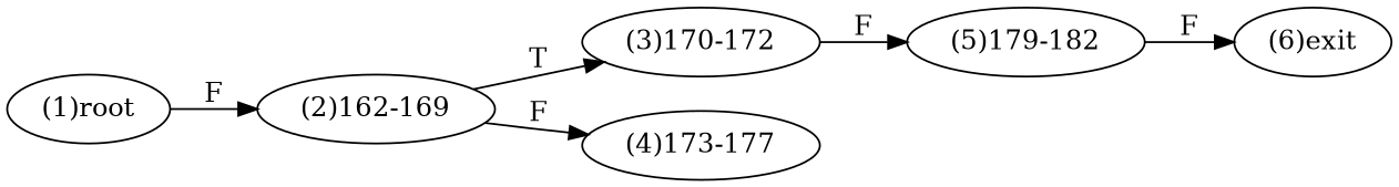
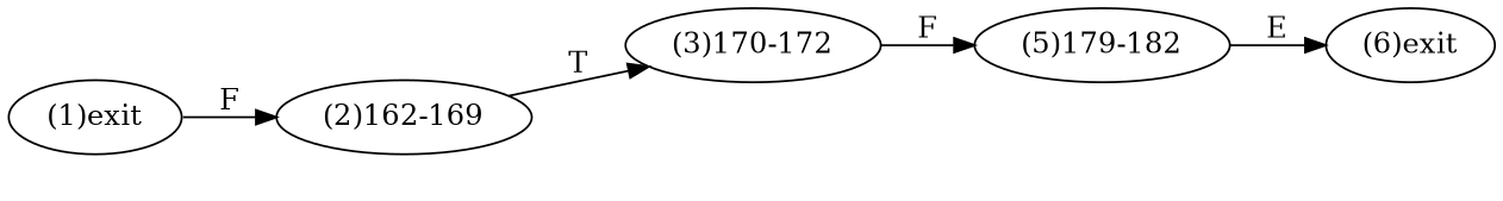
  digraph {
    rankdir=LR
-   n1 [label="(1)root"]
+   n1 [label="(1)exit"]
    n2 [label="(2)162-169"]
    n3 [label="(3)170-172"]
-   n4 [label="(4)173-177"]
    n5 [label="(5)179-182"]
    n6 [label="(6)exit"]
    n1 -> n2 [label=F]
    n2 -> n3 [label=T]
-   n2 -> n4 [label=F]
    n3 -> n5 [label=F]
-   n5 -> n6 [label=F]
+   n5 -> n6 [label=E]
  }
